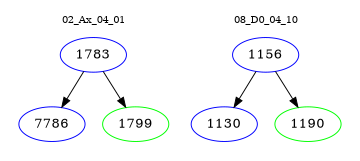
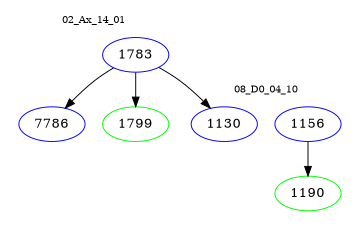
  digraph {
    node [color=blue]
    edge [color=black]
    n1 [label=1783]
    n2 [label=7786]
    n3 [color=green label=1799]
    n4 [label=1156]
    n5 [label=1130]
    n6 [color=green label=1190]
    subgraph cluster_1 {
      color=white
      fontsize=10
-     label="02_Ax_04_01"
+     label="02_Ax_14_01"
      n1
      n2
      n3
    }
    subgraph cluster_2 {
      color=white
      fontsize=10
      label="08_D0_04_10"
      n4
      n5
      n6
    }
    n1 -> n2
    n1 -> n3
-   n4 -> n5
+   n1 -> n5
    n4 -> n6
  }
